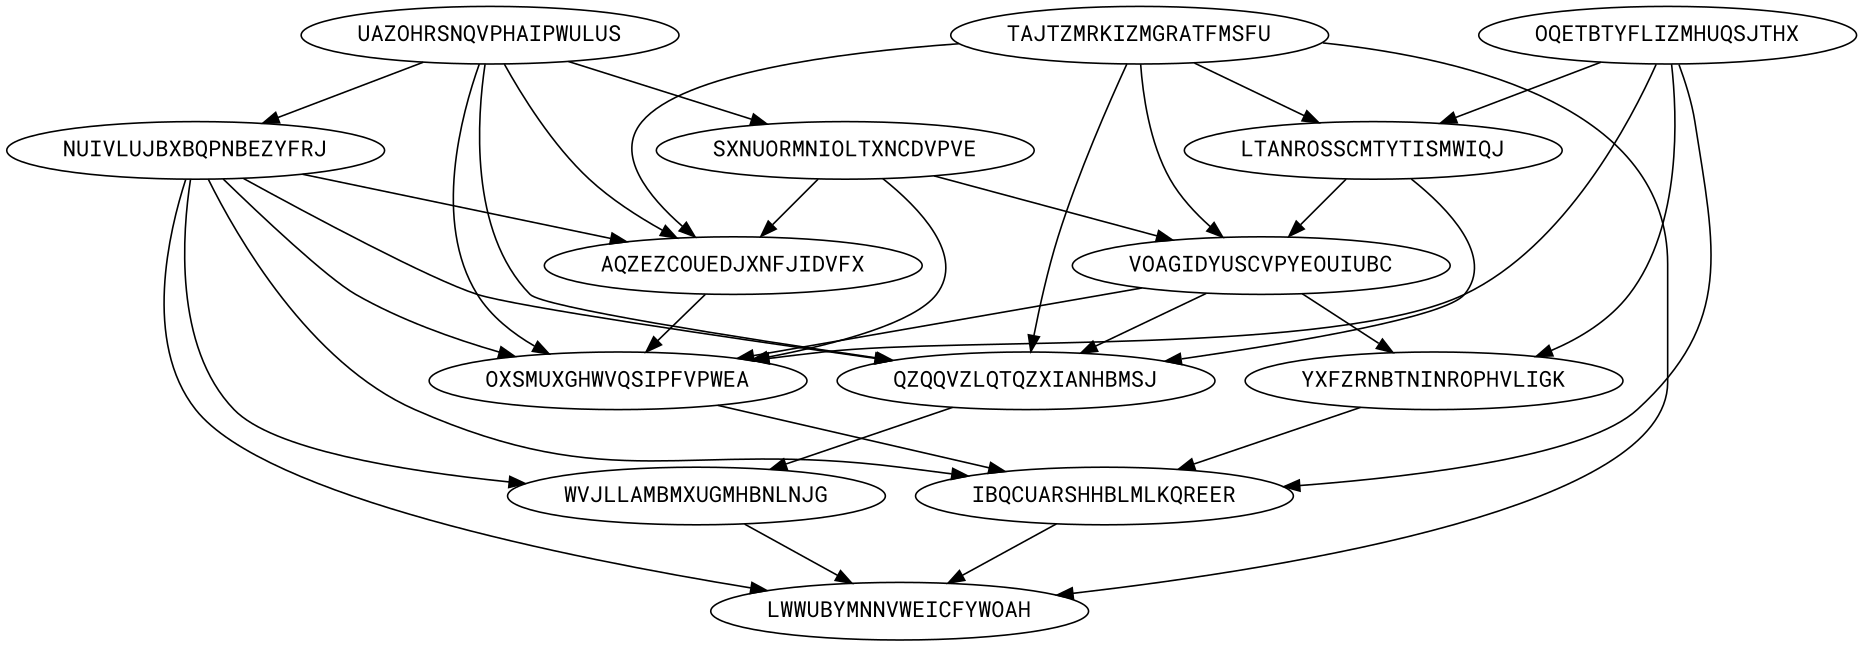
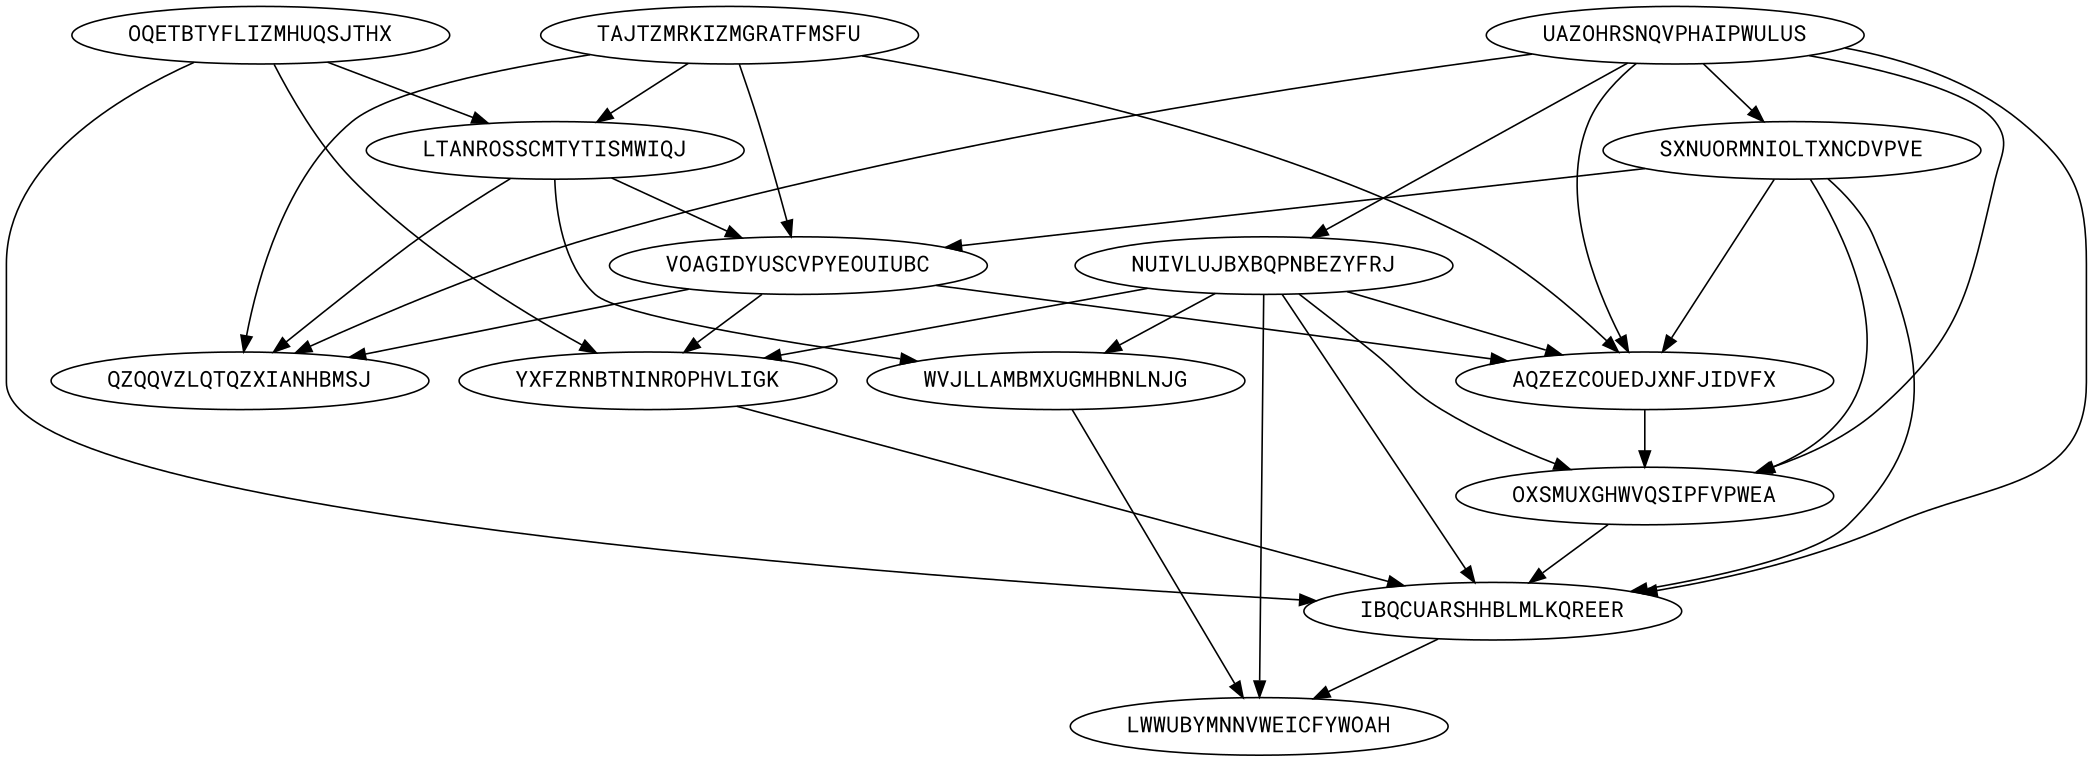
  digraph {
    fontname="Roboto Mono"
    node [Weight=11 fontname="Roboto Mono"]
    edge [Weight=19 fontname="Roboto Mono"]
    OQETBTYFLIZMHUQSJTHX [Weight=12]
    LTANROSSCMTYTISMWIQJ [Weight=10]
    YXFZRNBTNINROPHVLIGK [Weight=15]
    OXSMUXGHWVQSIPFVPWEA [Weight=17]
    IBQCUARSHHBLMLKQREER
    VOAGIDYUSCVPYEOUIUBC
    QZQQVZLQTQZXIANHBMSJ
    LWWUBYMNNVWEICFYWOAH [Weight=16]
    TAJTZMRKIZMGRATFMSFU [Weight=16]
    AQZEZCOUEDJXNFJIDVFX
    WVJLLAMBMXUGMHBNLNJG [Weight=17]
    UAZOHRSNQVPHAIPWULUS [Weight=12]
    SXNUORMNIOLTXNCDVPVE [Weight=13]
    NUIVLUJBXBQPNBEZYFRJ [Weight=12]
    OQETBTYFLIZMHUQSJTHX -> LTANROSSCMTYTISMWIQJ [Weight=11]
    OQETBTYFLIZMHUQSJTHX -> YXFZRNBTNINROPHVLIGK [Weight=16]
-   OQETBTYFLIZMHUQSJTHX -> OXSMUXGHWVQSIPFVPWEA [Weight=15]
    OQETBTYFLIZMHUQSJTHX -> IBQCUARSHHBLMLKQREER [Weight=10]
    LTANROSSCMTYTISMWIQJ -> VOAGIDYUSCVPYEOUIUBC [Weight=10]
    LTANROSSCMTYTISMWIQJ -> QZQQVZLQTQZXIANHBMSJ [Weight=10]
    YXFZRNBTNINROPHVLIGK -> IBQCUARSHHBLMLKQREER [Weight=12]
    OXSMUXGHWVQSIPFVPWEA -> IBQCUARSHHBLMLKQREER [Weight=16]
    IBQCUARSHHBLMLKQREER -> LWWUBYMNNVWEICFYWOAH [Weight=11]
    VOAGIDYUSCVPYEOUIUBC -> YXFZRNBTNINROPHVLIGK [Weight=18]
    VOAGIDYUSCVPYEOUIUBC -> QZQQVZLQTQZXIANHBMSJ [Weight=14]
-   VOAGIDYUSCVPYEOUIUBC -> OXSMUXGHWVQSIPFVPWEA [Weight=10]
-   QZQQVZLQTQZXIANHBMSJ -> WVJLLAMBMXUGMHBNLNJG
+   VOAGIDYUSCVPYEOUIUBC -> AQZEZCOUEDJXNFJIDVFX [Weight=10]
+   LTANROSSCMTYTISMWIQJ -> WVJLLAMBMXUGMHBNLNJG
    TAJTZMRKIZMGRATFMSFU -> LTANROSSCMTYTISMWIQJ
    TAJTZMRKIZMGRATFMSFU -> VOAGIDYUSCVPYEOUIUBC [Weight=11]
    TAJTZMRKIZMGRATFMSFU -> QZQQVZLQTQZXIANHBMSJ [Weight=11]
-   TAJTZMRKIZMGRATFMSFU -> LWWUBYMNNVWEICFYWOAH
    TAJTZMRKIZMGRATFMSFU -> AQZEZCOUEDJXNFJIDVFX [Weight=18]
    AQZEZCOUEDJXNFJIDVFX -> OXSMUXGHWVQSIPFVPWEA
    WVJLLAMBMXUGMHBNLNJG -> LWWUBYMNNVWEICFYWOAH [Weight=13]
    UAZOHRSNQVPHAIPWULUS -> OXSMUXGHWVQSIPFVPWEA [Weight=20]
+   UAZOHRSNQVPHAIPWULUS -> IBQCUARSHHBLMLKQREER [Weight=15]
    UAZOHRSNQVPHAIPWULUS -> QZQQVZLQTQZXIANHBMSJ [Weight=16]
    UAZOHRSNQVPHAIPWULUS -> AQZEZCOUEDJXNFJIDVFX [Weight=18]
    UAZOHRSNQVPHAIPWULUS -> SXNUORMNIOLTXNCDVPVE [Weight=20]
    UAZOHRSNQVPHAIPWULUS -> NUIVLUJBXBQPNBEZYFRJ [Weight=13]
    SXNUORMNIOLTXNCDVPVE -> OXSMUXGHWVQSIPFVPWEA [Weight=18]
+   SXNUORMNIOLTXNCDVPVE -> IBQCUARSHHBLMLKQREER [Weight=16]
    SXNUORMNIOLTXNCDVPVE -> VOAGIDYUSCVPYEOUIUBC [Weight=12]
    SXNUORMNIOLTXNCDVPVE -> AQZEZCOUEDJXNFJIDVFX [Weight=17]
-   NUIVLUJBXBQPNBEZYFRJ -> QZQQVZLQTQZXIANHBMSJ
+   NUIVLUJBXBQPNBEZYFRJ -> YXFZRNBTNINROPHVLIGK
    NUIVLUJBXBQPNBEZYFRJ -> OXSMUXGHWVQSIPFVPWEA [Weight=10]
    NUIVLUJBXBQPNBEZYFRJ -> IBQCUARSHHBLMLKQREER [Weight=16]
    NUIVLUJBXBQPNBEZYFRJ -> LWWUBYMNNVWEICFYWOAH [Weight=15]
    NUIVLUJBXBQPNBEZYFRJ -> AQZEZCOUEDJXNFJIDVFX
    NUIVLUJBXBQPNBEZYFRJ -> WVJLLAMBMXUGMHBNLNJG [Weight=20]
  }
